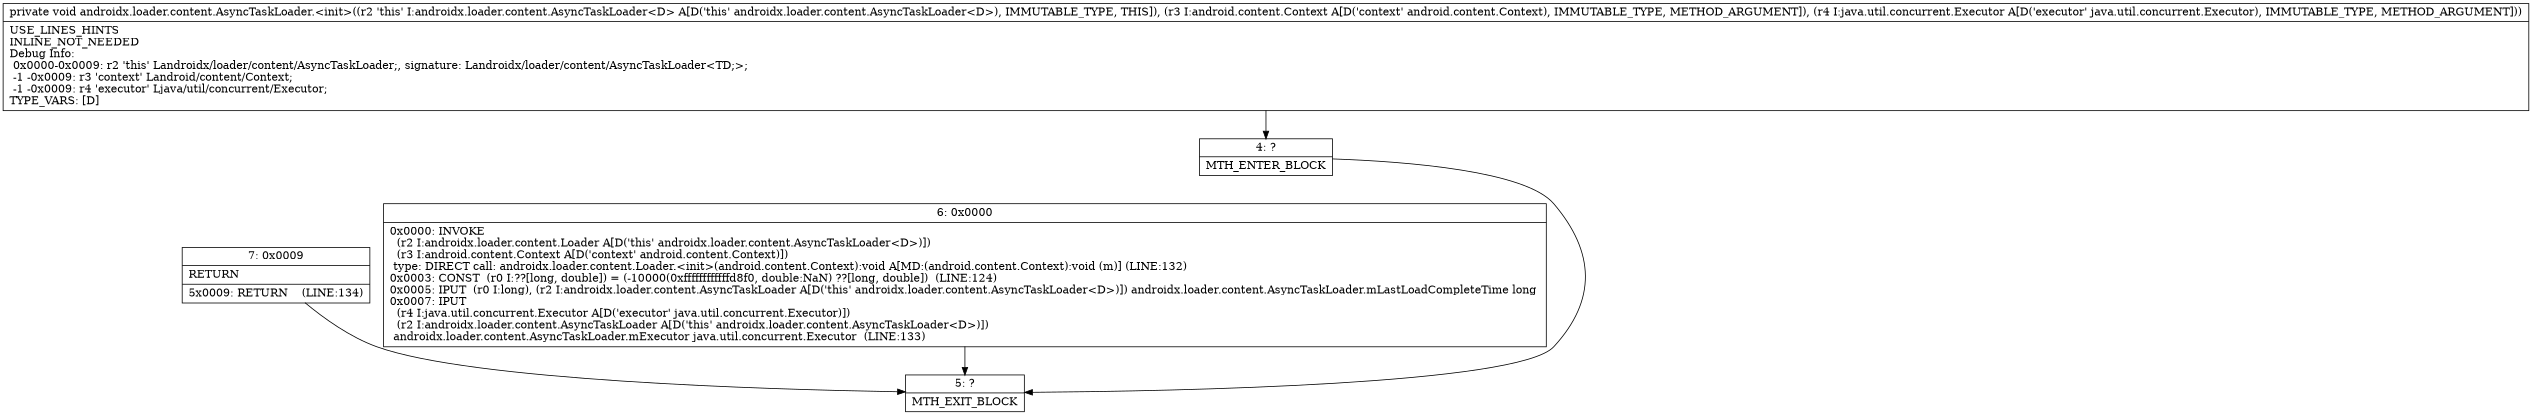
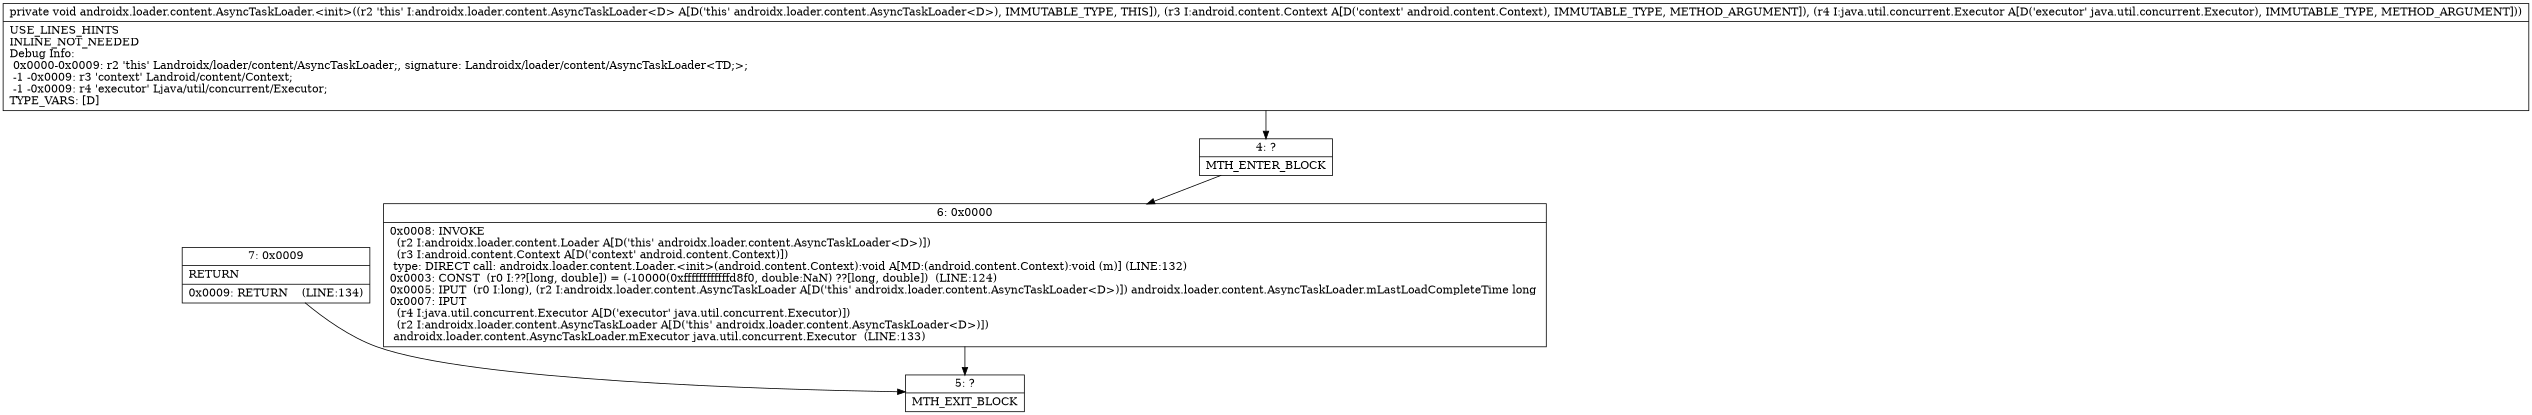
  digraph {
    node [shape=record]
    n1 [label="{4\:\ ?|MTH_ENTER_BLOCK\l}"]
-   n2 [label="{6\:\ 0x0000|0x0000: INVOKE  \l  (r2 I:androidx.loader.content.Loader A[D('this' androidx.loader.content.AsyncTaskLoader\<D\>)])\l  (r3 I:android.content.Context A[D('context' android.content.Context)])\l type: DIRECT call: androidx.loader.content.Loader.\<init\>(android.content.Context):void A[MD:(android.content.Context):void (m)] (LINE:132)\l0x0003: CONST  (r0 I:??[long, double]) = (\-10000(0xffffffffffffd8f0, double:NaN) ??[long, double])  (LINE:124)\l0x0005: IPUT  (r0 I:long), (r2 I:androidx.loader.content.AsyncTaskLoader A[D('this' androidx.loader.content.AsyncTaskLoader\<D\>)]) androidx.loader.content.AsyncTaskLoader.mLastLoadCompleteTime long \l0x0007: IPUT  \l  (r4 I:java.util.concurrent.Executor A[D('executor' java.util.concurrent.Executor)])\l  (r2 I:androidx.loader.content.AsyncTaskLoader A[D('this' androidx.loader.content.AsyncTaskLoader\<D\>)])\l androidx.loader.content.AsyncTaskLoader.mExecutor java.util.concurrent.Executor  (LINE:133)\l}"]
+   n2 [label="{6\:\ 0x0000|0x0008: INVOKE  \l  (r2 I:androidx.loader.content.Loader A[D('this' androidx.loader.content.AsyncTaskLoader\<D\>)])\l  (r3 I:android.content.Context A[D('context' android.content.Context)])\l type: DIRECT call: androidx.loader.content.Loader.\<init\>(android.content.Context):void A[MD:(android.content.Context):void (m)] (LINE:132)\l0x0003: CONST  (r0 I:??[long, double]) = (\-10000(0xffffffffffffd8f0, double:NaN) ??[long, double])  (LINE:124)\l0x0005: IPUT  (r0 I:long), (r2 I:androidx.loader.content.AsyncTaskLoader A[D('this' androidx.loader.content.AsyncTaskLoader\<D\>)]) androidx.loader.content.AsyncTaskLoader.mLastLoadCompleteTime long \l0x0007: IPUT  \l  (r4 I:java.util.concurrent.Executor A[D('executor' java.util.concurrent.Executor)])\l  (r2 I:androidx.loader.content.AsyncTaskLoader A[D('this' androidx.loader.content.AsyncTaskLoader\<D\>)])\l androidx.loader.content.AsyncTaskLoader.mExecutor java.util.concurrent.Executor  (LINE:133)\l}"]
    n3 [label="{5\:\ ?|MTH_EXIT_BLOCK\l}"]
-   n4 [label="{7\:\ 0x0009|RETURN\l|5x0009: RETURN    (LINE:134)\l}"]
+   n4 [label="{7\:\ 0x0009|RETURN\l|0x0009: RETURN    (LINE:134)\l}"]
    n5 [label="{private void androidx.loader.content.AsyncTaskLoader.\<init\>((r2 'this' I:androidx.loader.content.AsyncTaskLoader\<D\> A[D('this' androidx.loader.content.AsyncTaskLoader\<D\>), IMMUTABLE_TYPE, THIS]), (r3 I:android.content.Context A[D('context' android.content.Context), IMMUTABLE_TYPE, METHOD_ARGUMENT]), (r4 I:java.util.concurrent.Executor A[D('executor' java.util.concurrent.Executor), IMMUTABLE_TYPE, METHOD_ARGUMENT]))  | USE_LINES_HINTS\lINLINE_NOT_NEEDED\lDebug Info:\l  0x0000\-0x0009: r2 'this' Landroidx\/loader\/content\/AsyncTaskLoader;, signature: Landroidx\/loader\/content\/AsyncTaskLoader\<TD;\>;\l  \-1 \-0x0009: r3 'context' Landroid\/content\/Context;\l  \-1 \-0x0009: r4 'executor' Ljava\/util\/concurrent\/Executor;\lTYPE_VARS: [D]\l}"]
-   n1 -> n3
+   n1 -> n2
    n2 -> n3
    n4 -> n3
    n5 -> n1
  }
